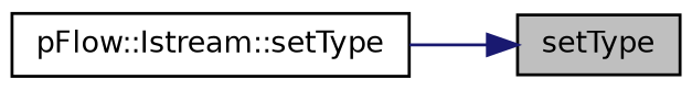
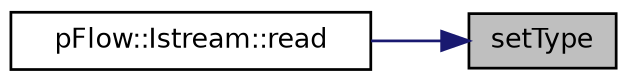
  digraph {
    rankdir=RL
    fontname="DejaVu Sans"
    node [color=black fontname="DejaVu Sans" fontsize=10 shape=record style=filled]
    n1 [fillcolor=grey75 fontcolor=black height=0.2 label=setType width=0.4]
-   n2 [fillcolor=white height=0.2 label="pFlow::Istream::setType" width=0.4]
+   n2 [fillcolor=white height=0.2 label="pFlow::Istream::read" width=0.4]
    n1 -> n2 [color=midnightblue dir=back fontname="DejaVu Sans" fontsize=10 labelfontname=Helvetica labelfontsize=10 style=solid]
  }
